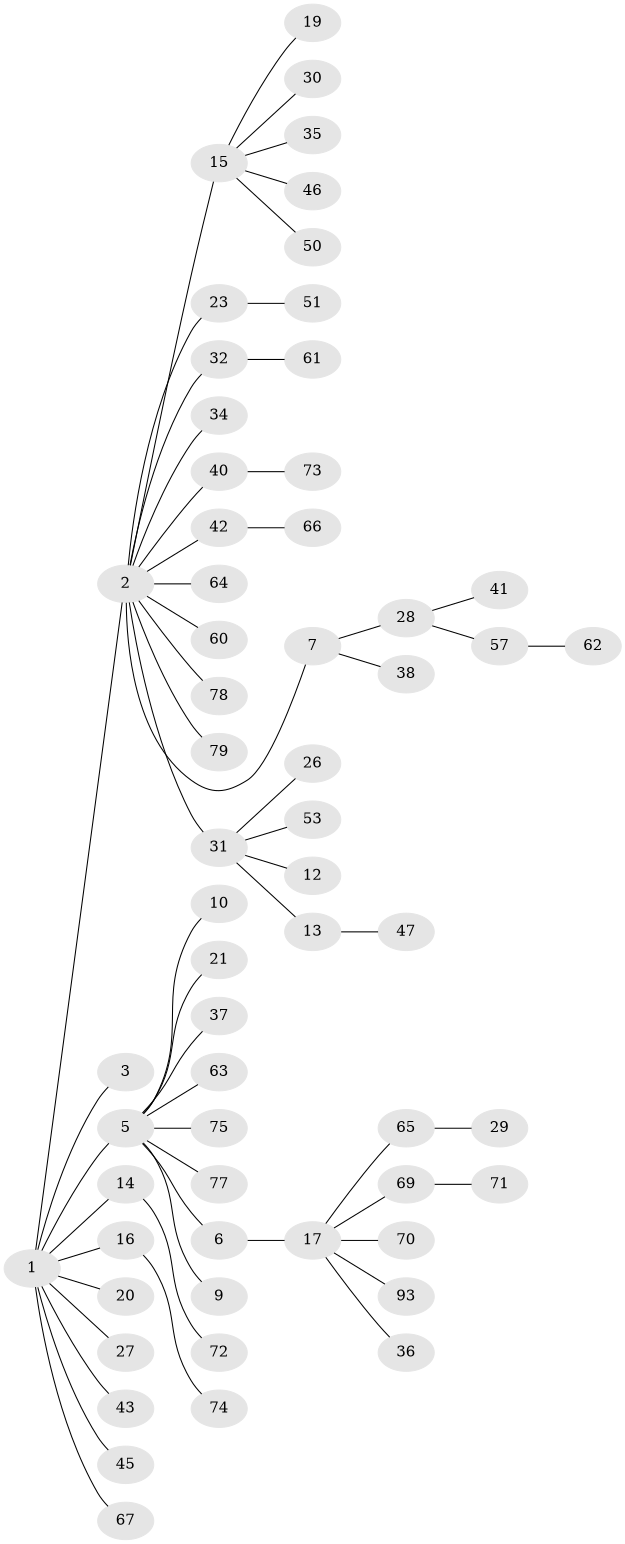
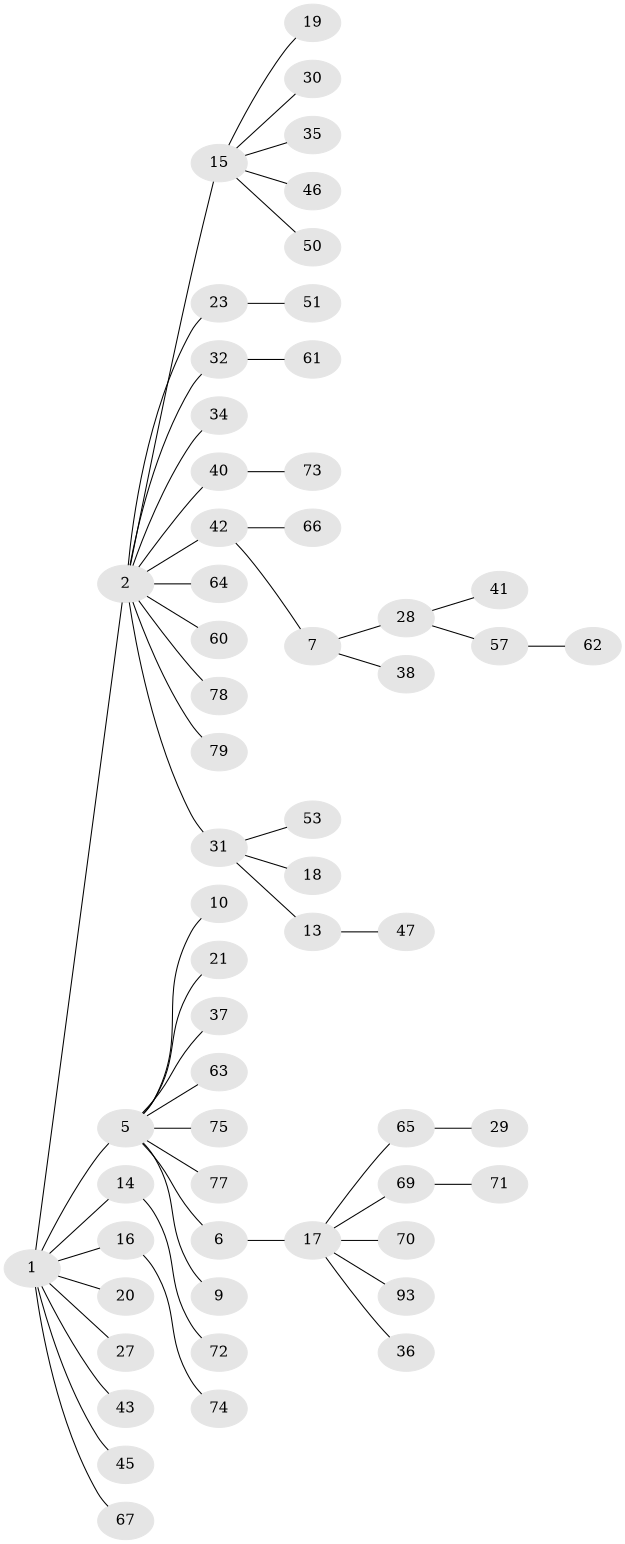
  graph {
    rankdir=LR
    node [color=gray90 style=filled]
    1 [super="+25"]
    2 [super="+4"]
-   3
    5 [super="+22"]
    14 [super="+24"]
    16
    20
    27
    43
    45
    67
    7 [super="+49"]
    n13 [label=31 super="+39"]
    15 [super="+48"]
    23
    32 [super="+55"]
    34 [super="+56"]
    40
    42
    n20 [label=64 super="+58"]
    60
    78
    79
    6 [super="+8"]
    9
    10
    21
    37
    63
    75
    77
    72
    74
    28 [super="+31"]
    38
-   12
+   12 [label=18]
    13 [super="+59"]
-   26
    53
    19
    30 [super="+76"]
    35
    46
    50
    51
    61
    73
    66 [super="+68"]
    17 [super="+18"]
    n50 [label=93]
    36
    65
    69
    70
    41
    57 [super="+64"]
    47 [super="+54"]
    29
    71 [super="+80"]
    62
    1 -- 2
-   1 -- 3
    1 -- 5
    1 -- 14
    1 -- 16
    1 -- 20
    1 -- 27
    1 -- 43
    1 -- 45
    1 -- 67
-   2 -- 7
+   42 -- 7
    2 -- n13
    2 -- 15
    2 -- 23
    2 -- 32
    2 -- 34
    2 -- 40
    2 -- 42
    2 -- n20
    2 -- 60
    2 -- 78
    2 -- 79
    5 -- 6
    5 -- 9
    5 -- 10
    5 -- 21
    5 -- 37
    5 -- 63
    5 -- 75
    5 -- 77
    14 -- 72
    16 -- 74
    7 -- 28
    7 -- 38
    n13 -- 12
    n13 -- 13
-   n13 -- 26
    n13 -- 53
    15 -- 19
    15 -- 30
    15 -- 35
    15 -- 46
    15 -- 50
    23 -- 51
    32 -- 61
    40 -- 73
    42 -- 66
    6 -- 17
    28 -- 41
    28 -- 57
    13 -- 47
    17 -- n50
    17 -- 36
    17 -- 65
    17 -- 69
    17 -- 70
    65 -- 29
    69 -- 71
    57 -- 62
  }
